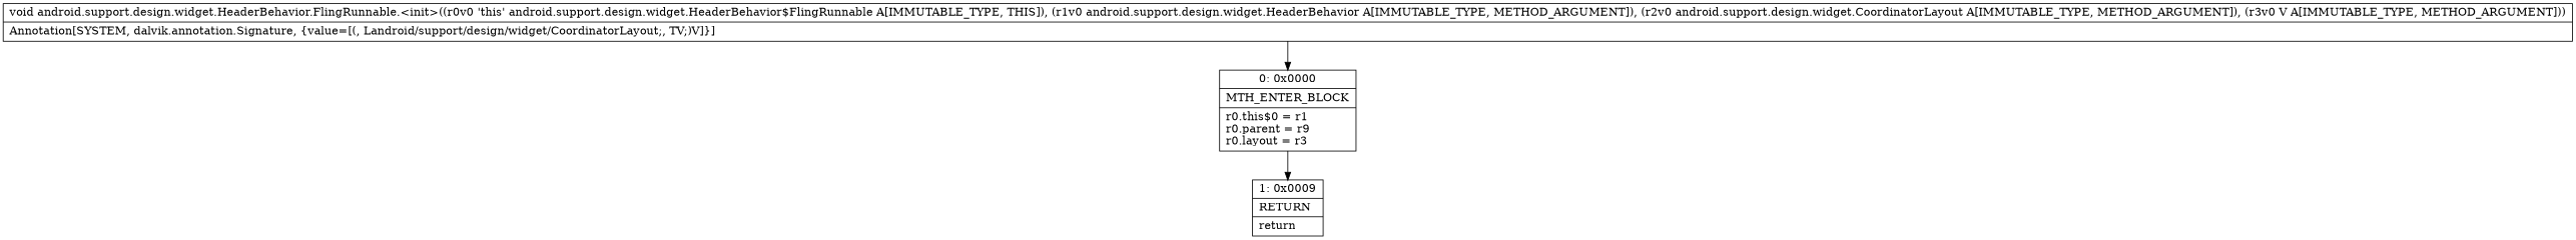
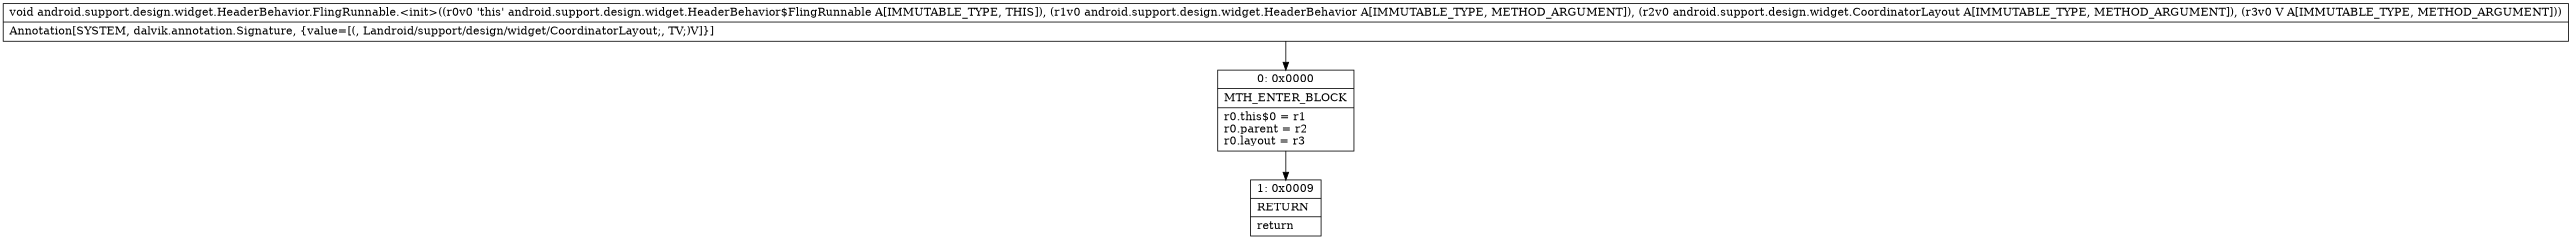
  digraph {
    node [shape=record]
-   n1 [label="{0\:\ 0x0000|MTH_ENTER_BLOCK\l|r0.this$0 = r1\lr0.parent = r9\lr0.layout = r3\l}"]
+   n1 [label="{0\:\ 0x0000|MTH_ENTER_BLOCK\l|r0.this$0 = r1\lr0.parent = r2\lr0.layout = r3\l}"]
    n2 [label="{1\:\ 0x0009|RETURN\l|return\l}"]
    n3 [label="{void android.support.design.widget.HeaderBehavior.FlingRunnable.\<init\>((r0v0 'this' android.support.design.widget.HeaderBehavior$FlingRunnable A[IMMUTABLE_TYPE, THIS]), (r1v0 android.support.design.widget.HeaderBehavior A[IMMUTABLE_TYPE, METHOD_ARGUMENT]), (r2v0 android.support.design.widget.CoordinatorLayout A[IMMUTABLE_TYPE, METHOD_ARGUMENT]), (r3v0 V A[IMMUTABLE_TYPE, METHOD_ARGUMENT]))  | Annotation[SYSTEM, dalvik.annotation.Signature, \{value=[(, Landroid\/support\/design\/widget\/CoordinatorLayout;, TV;)V]\}]\l}"]
    n1 -> n2
    n3 -> n1
  }
